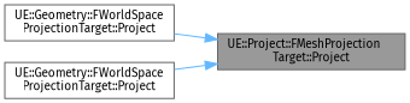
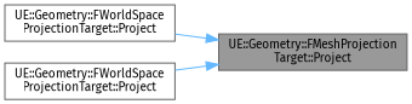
  digraph {
    rankdir=RL
    fontname="Fira Sans"
    node [color=grey40 fillcolor=white fontname="Fira Sans" fontsize=10 shape=box style=filled]
    edge [color=steelblue1 dir=back fontname="Fira Sans" fontsize=10 labelfontname=Helvetica labelfontsize=10 style=solid]
-   n1 [color=gray40 fillcolor=grey60 fontcolor=black height=0.2 label="UE::Project::FMeshProjection\lTarget::Project" width=0.4]
+   n1 [color=gray40 fillcolor=grey60 fontcolor=black height=0.2 label="UE::Geometry::FMeshProjection\lTarget::Project" width=0.4]
    n2 [height=0.2 label="UE::Geometry::FWorldSpace\lProjectionTarget::Project" width=0.4]
    n3 [height=0.2 label="UE::Geometry::FWorldSpace\lProjectionTarget::Project" width=0.4]
    n1 -> n2
    n1 -> n3
  }
